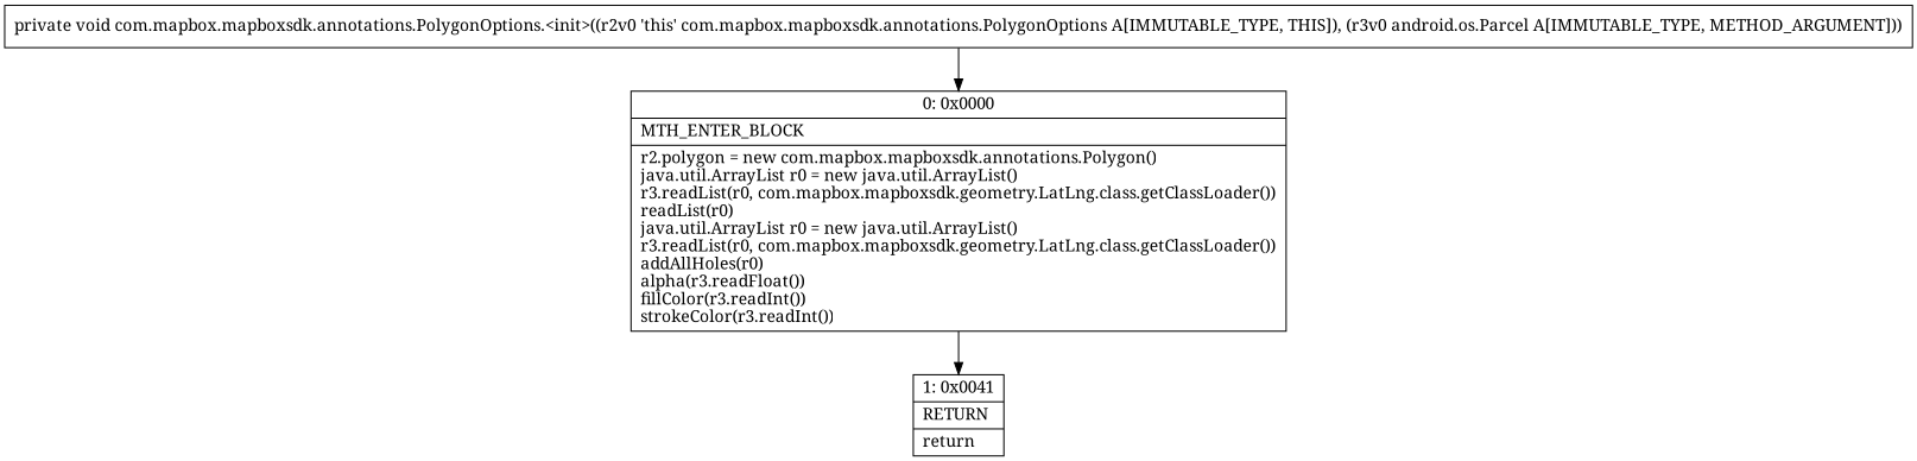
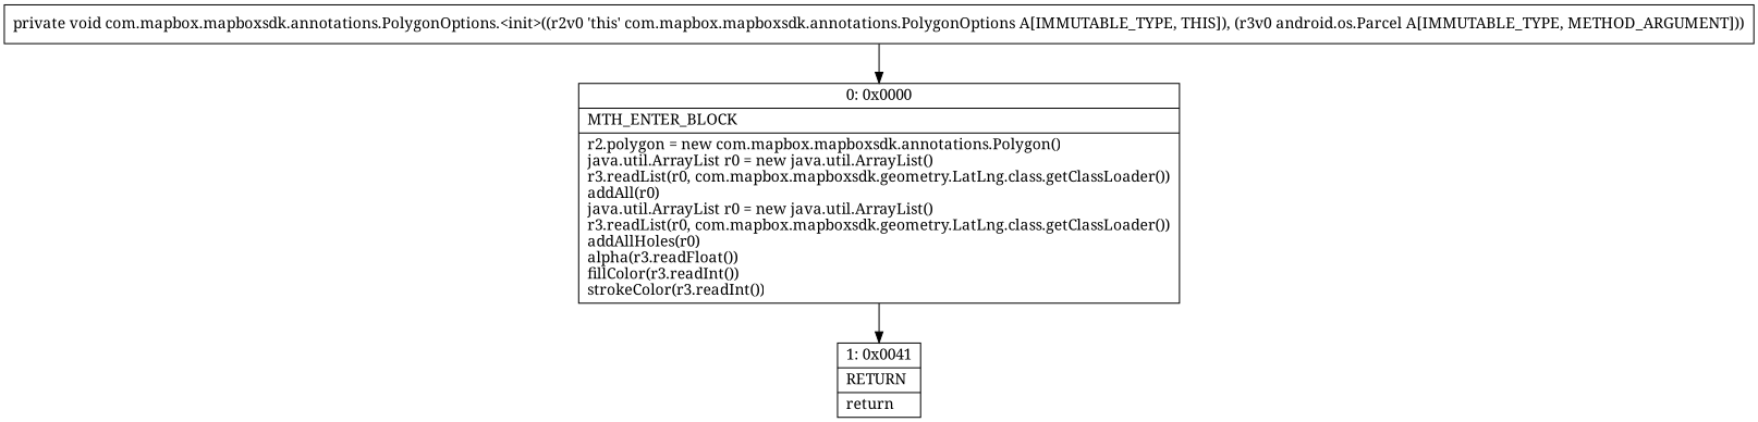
  digraph {
    fontname="Noto Serif"
    node [shape=record fontname="Noto Serif"]
    edge [fontname="Noto Serif"]
-   n1 [label="{0\:\ 0x0000|MTH_ENTER_BLOCK\l|r2.polygon = new com.mapbox.mapboxsdk.annotations.Polygon()\ljava.util.ArrayList r0 = new java.util.ArrayList()\lr3.readList(r0, com.mapbox.mapboxsdk.geometry.LatLng.class.getClassLoader())\lreadList(r0)\ljava.util.ArrayList r0 = new java.util.ArrayList()\lr3.readList(r0, com.mapbox.mapboxsdk.geometry.LatLng.class.getClassLoader())\laddAllHoles(r0)\lalpha(r3.readFloat())\lfillColor(r3.readInt())\lstrokeColor(r3.readInt())\l}"]
+   n1 [label="{0\:\ 0x0000|MTH_ENTER_BLOCK\l|r2.polygon = new com.mapbox.mapboxsdk.annotations.Polygon()\ljava.util.ArrayList r0 = new java.util.ArrayList()\lr3.readList(r0, com.mapbox.mapboxsdk.geometry.LatLng.class.getClassLoader())\laddAll(r0)\ljava.util.ArrayList r0 = new java.util.ArrayList()\lr3.readList(r0, com.mapbox.mapboxsdk.geometry.LatLng.class.getClassLoader())\laddAllHoles(r0)\lalpha(r3.readFloat())\lfillColor(r3.readInt())\lstrokeColor(r3.readInt())\l}"]
    n2 [label="{1\:\ 0x0041|RETURN\l|return\l}"]
    n3 [label="{private void com.mapbox.mapboxsdk.annotations.PolygonOptions.\<init\>((r2v0 'this' com.mapbox.mapboxsdk.annotations.PolygonOptions A[IMMUTABLE_TYPE, THIS]), (r3v0 android.os.Parcel A[IMMUTABLE_TYPE, METHOD_ARGUMENT])) }"]
    n1 -> n2
    n3 -> n1
  }
